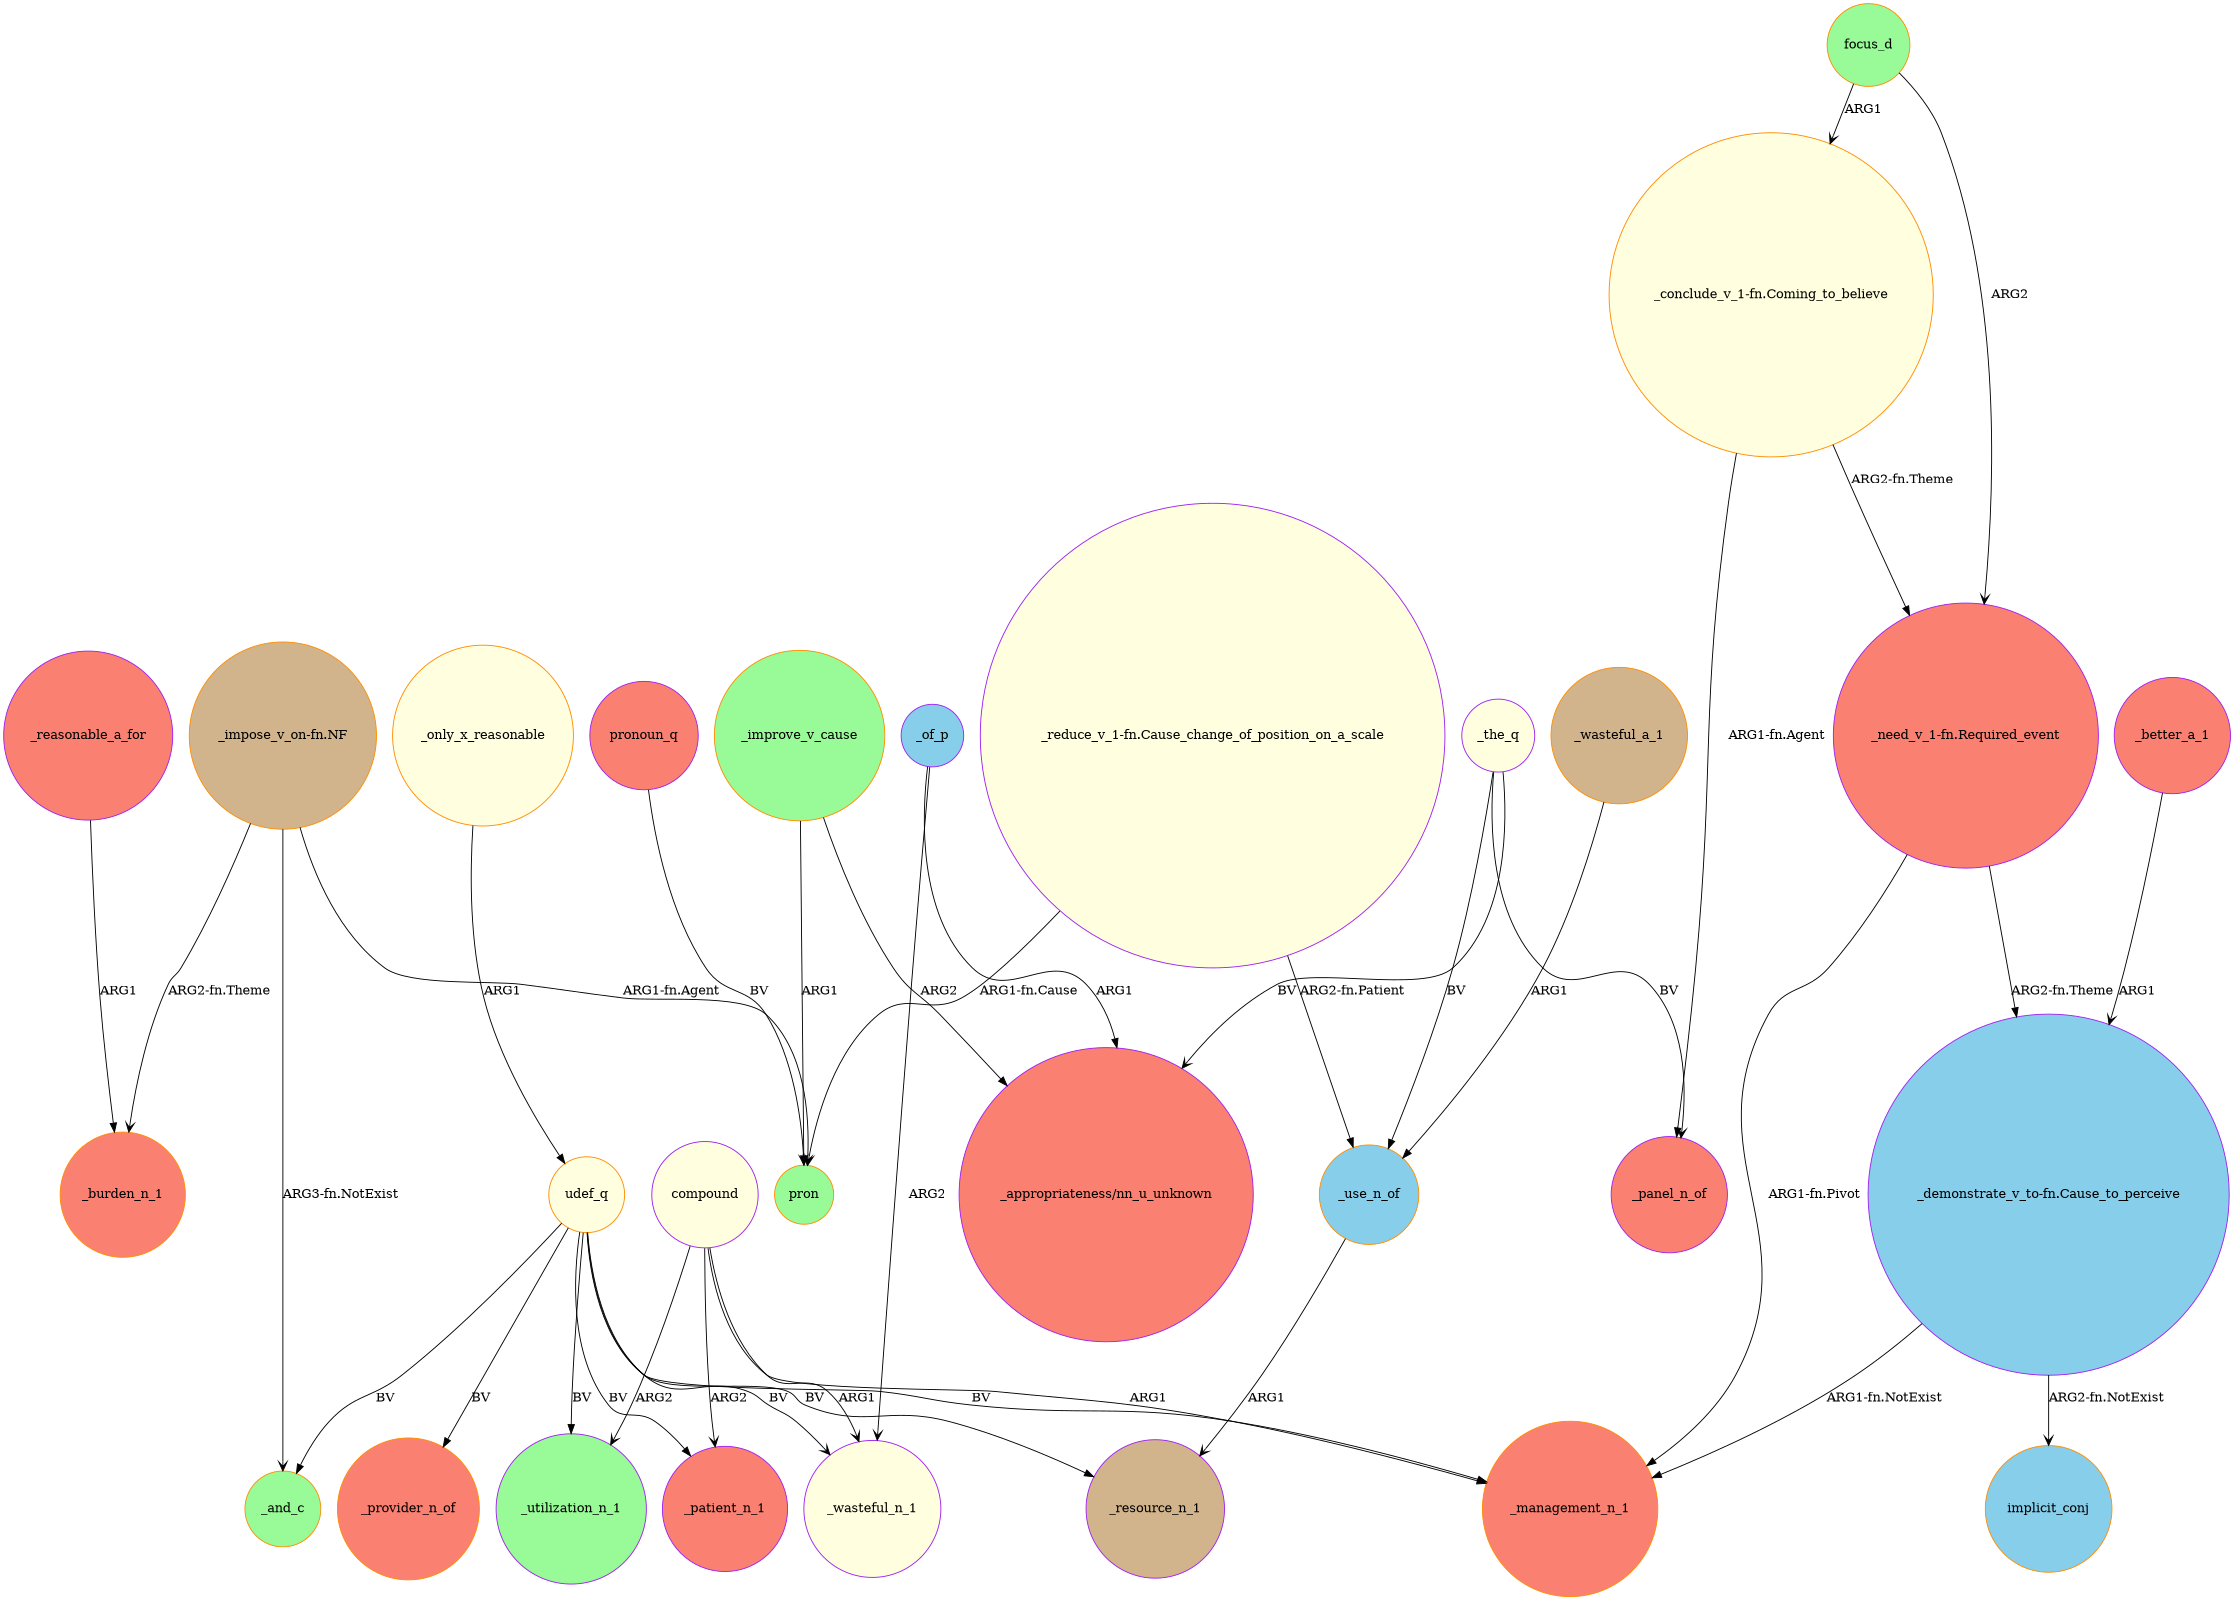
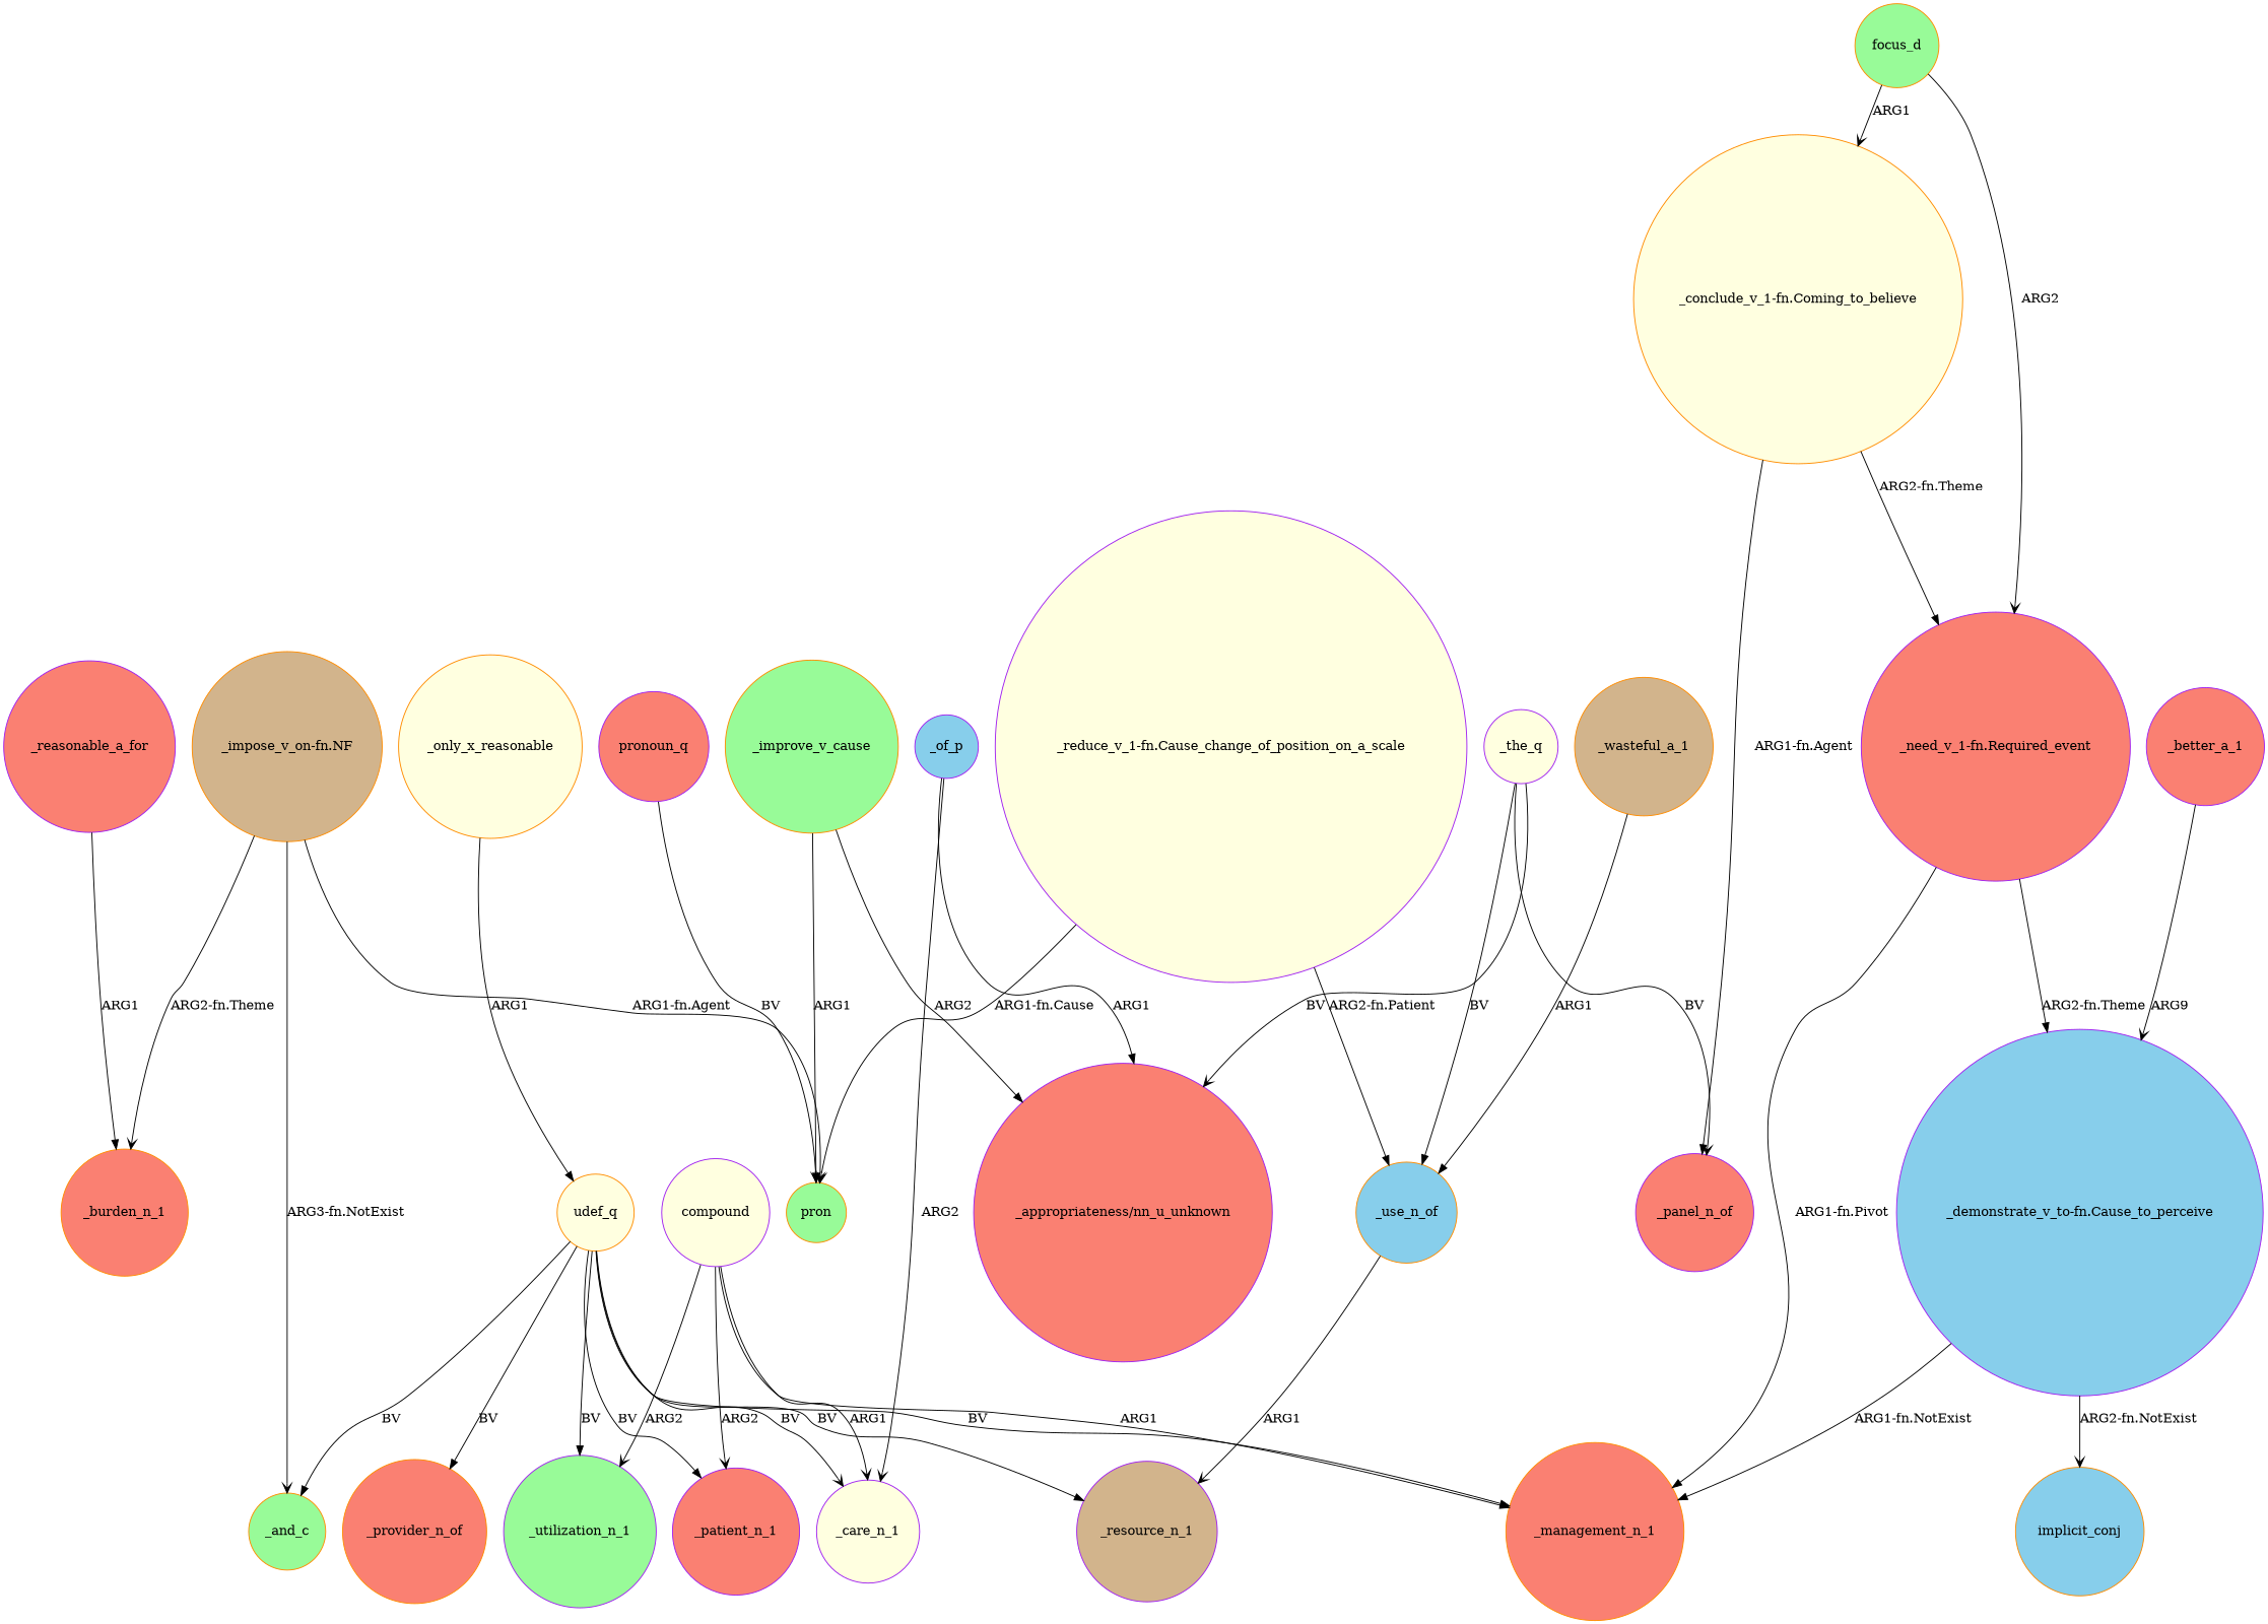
  digraph {
    node [color=purple fillcolor=salmon shape=circle style=filled]
    edge [arrowhead=normal]
    n1 [color=darkorange fillcolor=lightyellow label=_only_x_reasonable]
    udef_q [color=darkorange fillcolor=lightyellow]
    _utilization_n_1 [fillcolor=palegreen]
    _provider_n_of [color=darkorange]
-   _care_n_1 [fillcolor=lightyellow label=_wasteful_n_1]
+   _care_n_1 [fillcolor=lightyellow]
    _patient_n_1
    _management_n_1 [color=darkorange]
    _resource_n_1 [fillcolor=tan]
    _and_c [color=darkorange fillcolor=palegreen]
    _burden_n_1 [color=darkorange]
    focus_d [color=darkorange fillcolor=palegreen]
    "_conclude_v_1-fn.Coming_to_believe" [color=darkorange fillcolor=lightyellow]
    "_need_v_1-fn.Required_event"
    _panel_n_of
    "_demonstrate_v_to-fn.Cause_to_perceive" [fillcolor=skyblue]
    _reasonable_a_for
    implicit_conj [color=darkorange fillcolor=skyblue]
    compound [fillcolor=lightyellow]
    _improve_v_cause [color=darkorange fillcolor=palegreen]
    "_appropriateness/nn_u_unknown"
    pron [color=darkorange fillcolor=palegreen]
    _the_q [fillcolor=lightyellow]
    _use_n_of [color=darkorange fillcolor=skyblue]
    _wasteful_a_1 [color=darkorange fillcolor=tan]
    "_impose_v_on-fn.NF" [color=darkorange fillcolor=tan]
    _better_a_1
    pronoun_q
    _of_p [fillcolor=skyblue]
    "_reduce_v_1-fn.Cause_change_of_position_on_a_scale" [fillcolor=lightyellow]
    n1 -> udef_q [label=ARG1]
    udef_q -> _utilization_n_1 [label=BV]
    udef_q -> _provider_n_of [label=BV]
    udef_q -> _care_n_1 [arrowhead=vee label=BV]
    udef_q -> _patient_n_1 [label=BV]
    udef_q -> _management_n_1 [label=BV]
    udef_q -> _resource_n_1 [label=BV]
    udef_q -> _and_c [label=BV]
    focus_d -> "_conclude_v_1-fn.Coming_to_believe" [arrowhead=vee label=ARG1]
    focus_d -> "_need_v_1-fn.Required_event" [arrowhead=vee label=ARG2]
    "_conclude_v_1-fn.Coming_to_believe" -> "_need_v_1-fn.Required_event" [label="ARG2-fn.Theme"]
    "_conclude_v_1-fn.Coming_to_believe" -> _panel_n_of [label="ARG1-fn.Agent"]
    "_need_v_1-fn.Required_event" -> _management_n_1 [label="ARG1-fn.Pivot"]
    "_need_v_1-fn.Required_event" -> "_demonstrate_v_to-fn.Cause_to_perceive" [label="ARG2-fn.Theme"]
    "_demonstrate_v_to-fn.Cause_to_perceive" -> _management_n_1 [label="ARG1-fn.NotExist"]
    "_demonstrate_v_to-fn.Cause_to_perceive" -> implicit_conj [arrowhead=vee label="ARG2-fn.NotExist"]
    _reasonable_a_for -> _burden_n_1 [label=ARG1]
    compound -> _utilization_n_1 [arrowhead=vee label=ARG2]
    compound -> _care_n_1 [arrowhead=vee label=ARG1]
    compound -> _patient_n_1 [arrowhead=vee label=ARG2]
    compound -> _management_n_1 [label=ARG1]
    _improve_v_cause -> "_appropriateness/nn_u_unknown" [label=ARG2]
    _improve_v_cause -> pron [label=ARG1]
    _the_q -> _panel_n_of [arrowhead=vee label=BV]
    _the_q -> "_appropriateness/nn_u_unknown" [arrowhead=vee label=BV]
    _the_q -> _use_n_of [label=BV]
    _use_n_of -> _resource_n_1 [arrowhead=vee label=ARG1]
    _wasteful_a_1 -> _use_n_of [label=ARG1]
    "_impose_v_on-fn.NF" -> _and_c [arrowhead=vee label="ARG3-fn.NotExist"]
    "_impose_v_on-fn.NF" -> _burden_n_1 [arrowhead=vee label="ARG2-fn.Theme"]
    "_impose_v_on-fn.NF" -> pron [arrowhead=vee label="ARG1-fn.Agent"]
-   _better_a_1 -> "_demonstrate_v_to-fn.Cause_to_perceive" [arrowhead=vee label=ARG1]
+   _better_a_1 -> "_demonstrate_v_to-fn.Cause_to_perceive" [arrowhead=vee label=ARG9]
    pronoun_q -> pron [arrowhead=vee label=BV]
    _of_p -> _care_n_1 [arrowhead=vee label=ARG2]
    _of_p -> "_appropriateness/nn_u_unknown" [label=ARG1]
    "_reduce_v_1-fn.Cause_change_of_position_on_a_scale" -> pron [arrowhead=vee label="ARG1-fn.Cause"]
    "_reduce_v_1-fn.Cause_change_of_position_on_a_scale" -> _use_n_of [label="ARG2-fn.Patient"]
  }
